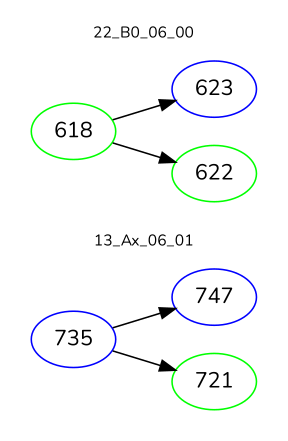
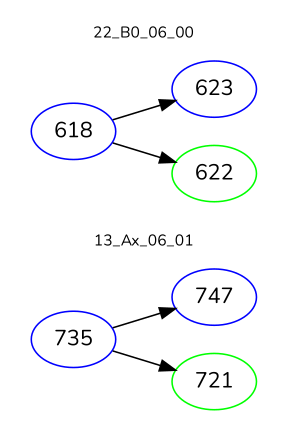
  digraph {
    fontname=Nunito
    rankdir=LR
    node [color=blue fontname=Nunito]
    edge [color=black fontname=Nunito]
    n1 [label=735]
    n2 [color=green label=721]
    n3 [label=747]
-   n4 [color=green label=618]
+   n4 [label=618]
    n5 [color=green label=622]
    n6 [label=623]
    subgraph cluster_1 {
      color=white
      fontsize=10
      label="13_Ax_06_01"
      n1
      n2
      n3
    }
    subgraph cluster_2 {
      color=white
      fontsize=10
      label="22_B0_06_00"
      n4
      n5
      n6
    }
    n1 -> n2
    n1 -> n3
    n4 -> n5
    n4 -> n6
  }
